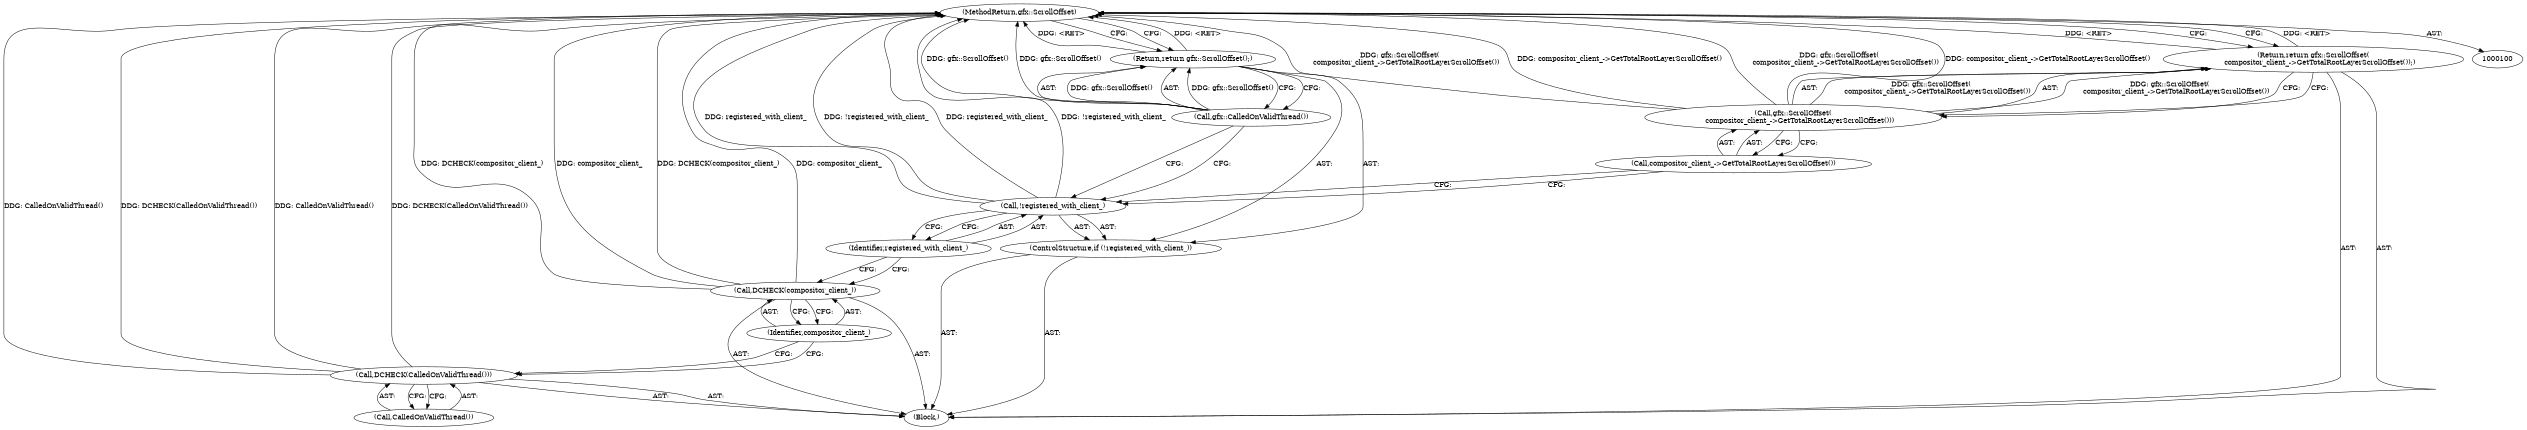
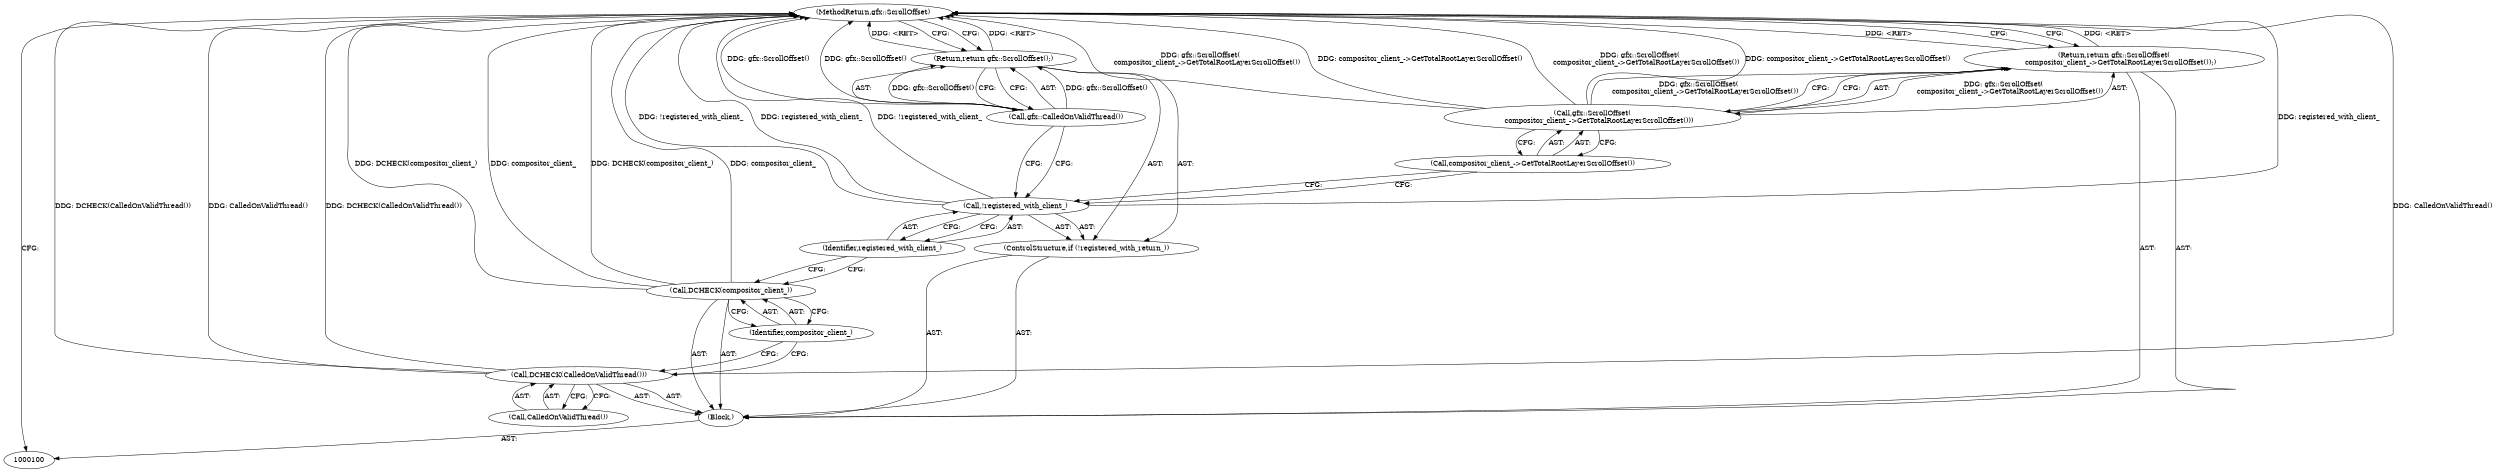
  digraph {
    n1 [label="(MethodReturn,gfx::ScrollOffset)"]
    n2 [label="(Return,return gfx::ScrollOffset();)"]
    n3 [label="(Return,return gfx::ScrollOffset(\n      compositor_client_->GetTotalRootLayerScrollOffset());)"]
    1000100
-   n5 [label="(ControlStructure,if (!registered_with_client_))"]
+   n5 [label="(ControlStructure,if (!registered_with_return_))"]
    n6 [label="(Call,gfx::CalledOnValidThread())"]
    n7 [label="(Block,)"]
    n8 [label="(Call,gfx::ScrollOffset(\n      compositor_client_->GetTotalRootLayerScrollOffset()))"]
    n9 [label="(Call,CalledOnValidThread())"]
    n10 [label="(Call,DCHECK(CalledOnValidThread()))"]
    n11 [label="(Identifier,compositor_client_)"]
    n12 [label="(Call,DCHECK(compositor_client_))"]
    n13 [label="(Call,!registered_with_client_)"]
    n14 [label="(Identifier,registered_with_client_)"]
    n15 [label="(Call,compositor_client_->GetTotalRootLayerScrollOffset())"]
    n1 -> n2 [label="CFG: "]
    n1 -> n2 [label="CFG: "]
    n1 -> n3 [label="CFG: "]
    n1 -> n3 [label="CFG: "]
-   n1 -> 1000100 [label="AST: "]
+   n1 -> 1000100 [label="CFG: "]
    n2 -> n1 [label="DDG: <RET>"]
    n2 -> n1 [label="DDG: <RET>"]
    n2 -> n5 [label="AST: "]
    n2 -> n5 [label="AST: "]
    n2 -> n6 [label="CFG: "]
    n2 -> n6 [label="CFG: "]
    n3 -> n1 [label="DDG: <RET>"]
    n3 -> n1 [label="DDG: <RET>"]
    n3 -> n7 [label="AST: "]
    n3 -> n7 [label="AST: "]
    n3 -> n8 [label="CFG: "]
    n3 -> n8 [label="CFG: "]
    n5 -> n7 [label="AST: "]
    n5 -> n7 [label="AST: "]
    n6 -> n1 [label="DDG: gfx::ScrollOffset()"]
    n6 -> n1 [label="DDG: gfx::ScrollOffset()"]
    n6 -> n2 [label="AST: "]
    n6 -> n2 [label="DDG: gfx::ScrollOffset()"]
    n6 -> n2 [label="AST: "]
    n6 -> n2 [label="DDG: gfx::ScrollOffset()"]
    n6 -> n13 [label="CFG: "]
    n6 -> n13 [label="CFG: "]
+   n7 -> 1000100 [label="AST: "]
    n8 -> n1 [label="DDG: gfx::ScrollOffset(\n      compositor_client_->GetTotalRootLayerScrollOffset())"]
    n8 -> n1 [label="DDG: compositor_client_->GetTotalRootLayerScrollOffset()"]
    n8 -> n1 [label="DDG: gfx::ScrollOffset(\n      compositor_client_->GetTotalRootLayerScrollOffset())"]
    n8 -> n1 [label="DDG: compositor_client_->GetTotalRootLayerScrollOffset()"]
    n8 -> n3 [label="AST: "]
    n8 -> n3 [label="DDG: gfx::ScrollOffset(\n      compositor_client_->GetTotalRootLayerScrollOffset())"]
    n8 -> n3 [label="AST: "]
    n8 -> n3 [label="DDG: gfx::ScrollOffset(\n      compositor_client_->GetTotalRootLayerScrollOffset())"]
    n8 -> n15 [label="CFG: "]
    n8 -> n15 [label="CFG: "]
    n9 -> n10 [label="AST: "]
    n9 -> n10 [label="AST: "]
    n10 -> n1 [label="DDG: CalledOnValidThread()"]
    n10 -> n1 [label="DDG: DCHECK(CalledOnValidThread())"]
    n10 -> n1 [label="DDG: CalledOnValidThread()"]
    n10 -> n1 [label="DDG: DCHECK(CalledOnValidThread())"]
    n10 -> n7 [label="AST: "]
    n10 -> n7 [label="AST: "]
    n10 -> n9 [label="CFG: "]
    n10 -> n9 [label="CFG: "]
    n11 -> n10 [label="CFG: "]
    n11 -> n10 [label="CFG: "]
    n11 -> n12 [label="AST: "]
    n11 -> n12 [label="AST: "]
    n12 -> n1 [label="DDG: DCHECK(compositor_client_)"]
    n12 -> n1 [label="DDG: compositor_client_"]
    n12 -> n1 [label="DDG: DCHECK(compositor_client_)"]
    n12 -> n1 [label="DDG: compositor_client_"]
    n12 -> n7 [label="AST: "]
    n12 -> n7 [label="AST: "]
    n12 -> n11 [label="CFG: "]
    n12 -> n11 [label="CFG: "]
    n13 -> n1 [label="DDG: registered_with_client_"]
    n13 -> n1 [label="DDG: !registered_with_client_"]
    n13 -> n1 [label="DDG: registered_with_client_"]
    n13 -> n1 [label="DDG: !registered_with_client_"]
    n13 -> n5 [label="AST: "]
    n13 -> n5 [label="AST: "]
    n13 -> n14 [label="CFG: "]
    n13 -> n14 [label="CFG: "]
    n14 -> n12 [label="CFG: "]
    n14 -> n12 [label="CFG: "]
    n14 -> n13 [label="AST: "]
    n14 -> n13 [label="AST: "]
    n15 -> n8 [label="AST: "]
    n15 -> n8 [label="AST: "]
    n15 -> n13 [label="CFG: "]
    n15 -> n13 [label="CFG: "]
  }
